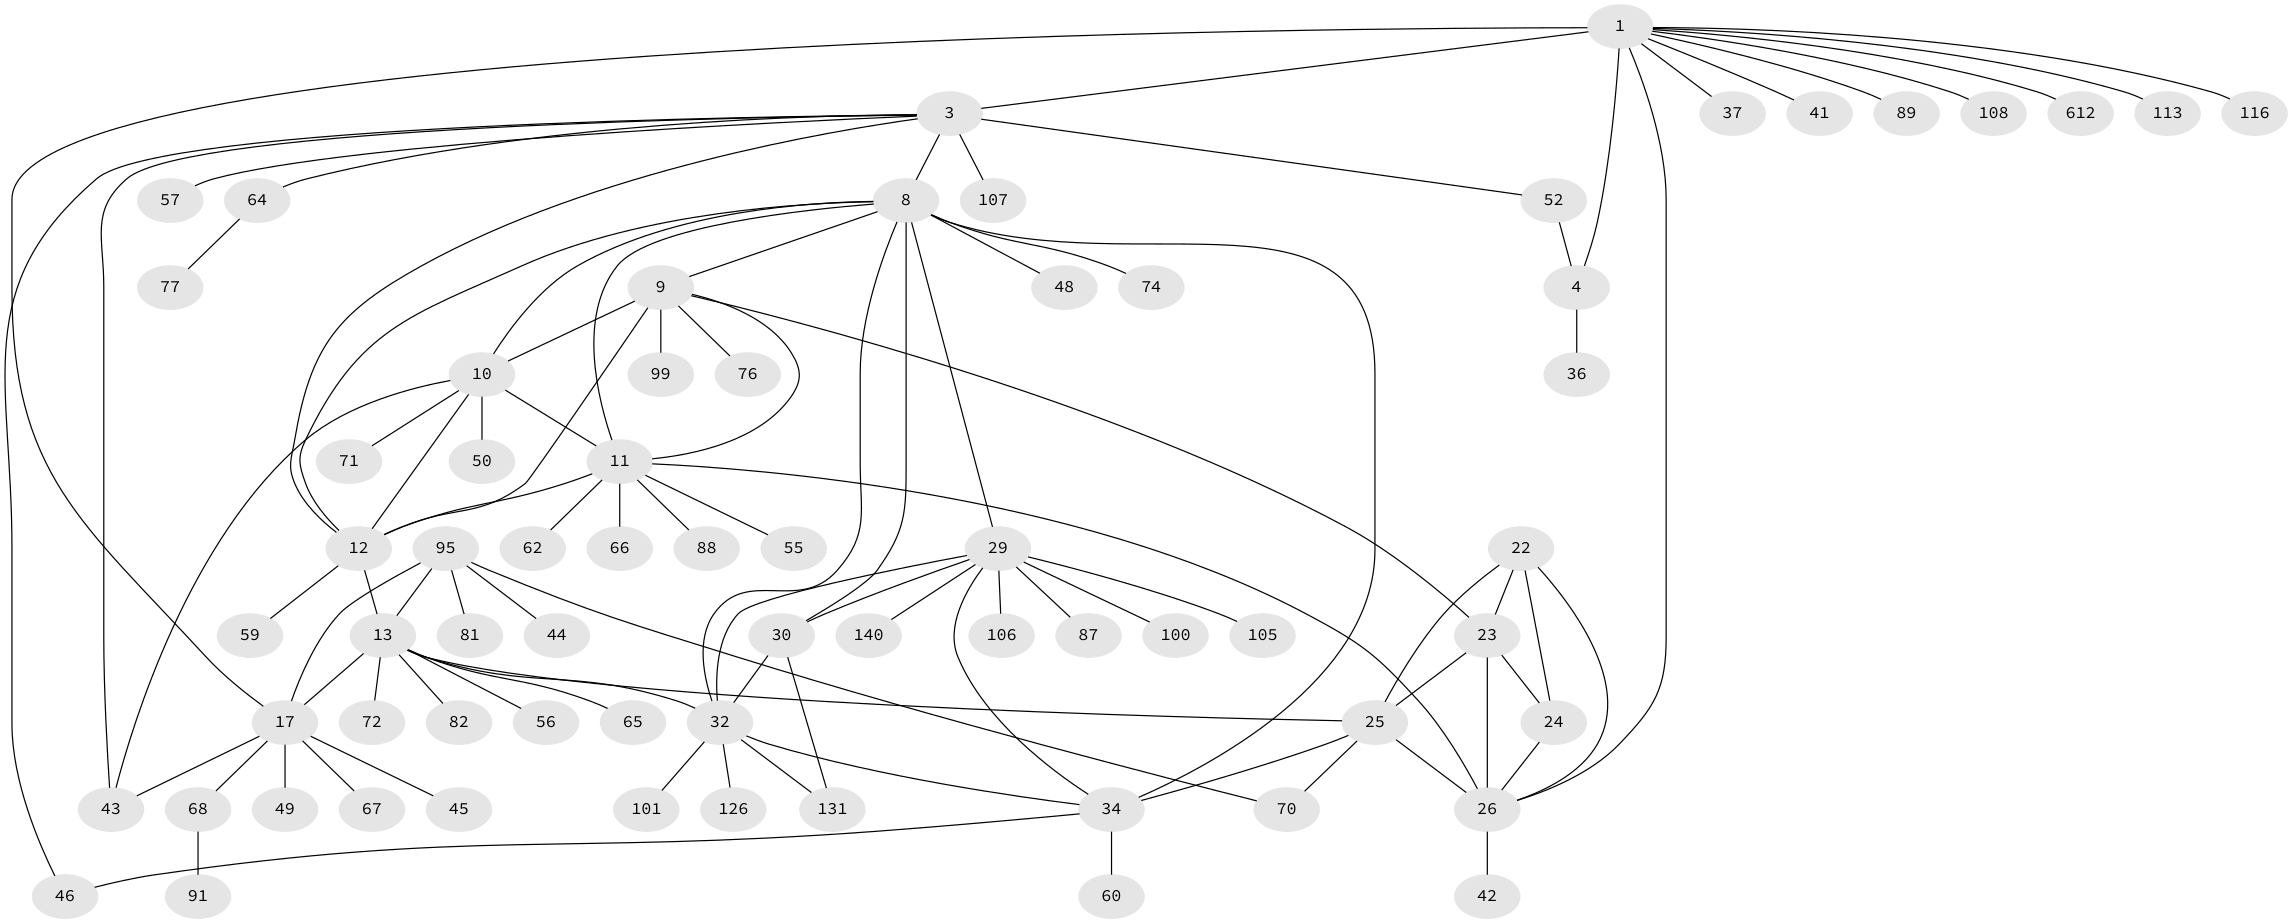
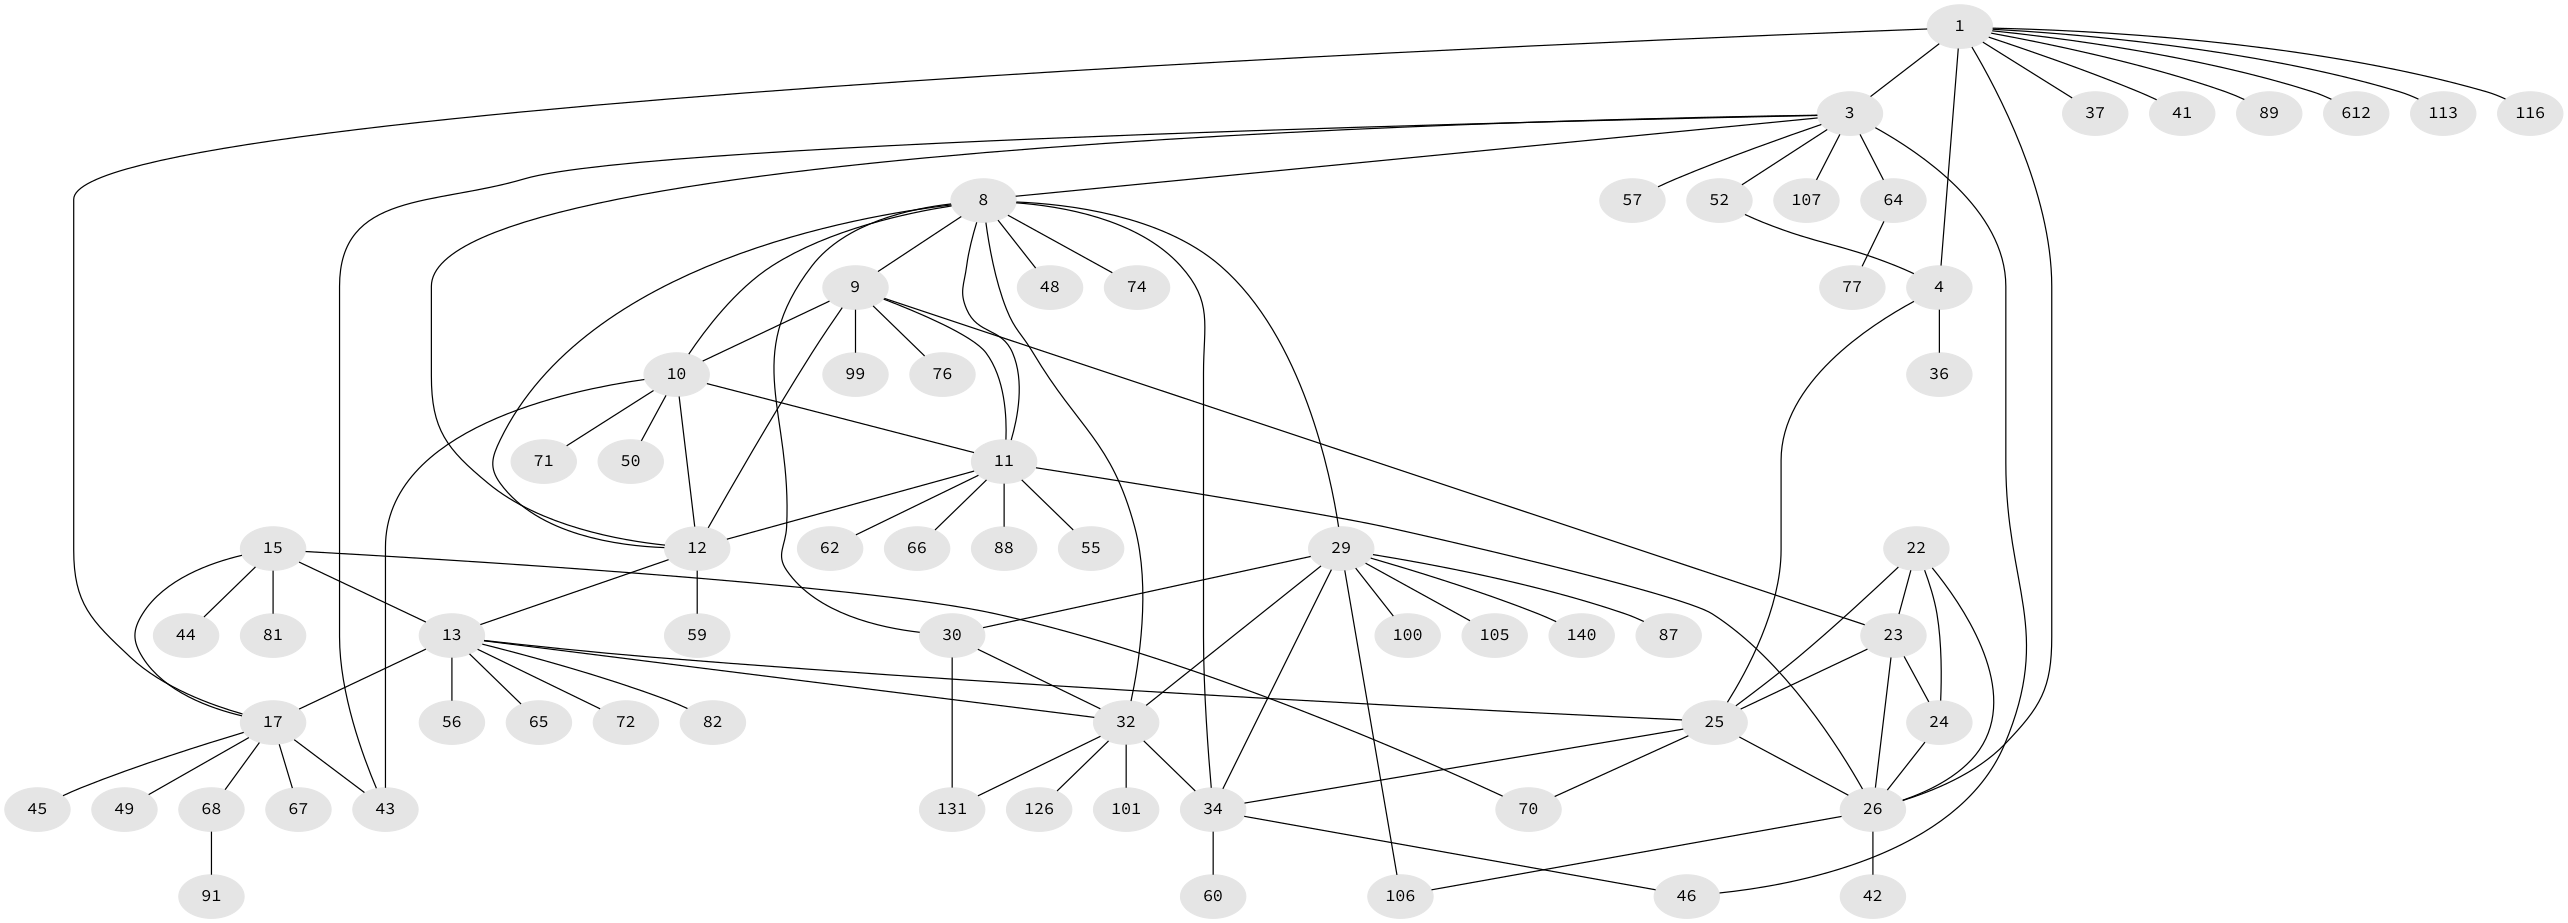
  graph {
    fontname="Source Code Pro"
    node [color=gray90 fontname="Source Code Pro" style=filled]
    edge [fontname="Source Code Pro"]
    1 [super="+2"]
    3 [super="+7"]
    4 [super="+6+90+5+53+80"]
    17 [super="+21+134+86"]
    26 [super="+28+69"]
    37 [super="+61"]
    41
    89
-   108
    n10 [label=612]
    113
    116
    8 [super="+31+54"]
    12 [super="+13+97"]
    46
    52 [super="+103+84"]
    57 [super="+119"]
    64
    n19 [label=43 super="+111"]
    107
    25
    36
    45
    49
    67
    68
    42
    106 [super="+118"]
    9 [super="+14"]
    10
    11 [super="+40+114+125+95"]
    29
    30 [super="+43"]
    32
    34 [super="+35"]
    48
    74 [super="+110"]
    n38 [label=13 super="+85+18+19+20"]
    59
    77
    70 [super="+132+138"]
    23 [super="+27"]
    76
    99
    50 [super="+92"]
    71
    55
    62
    66
    88
    87
    100
    105
    140
    131
    101
    126
    60
    24 [super="+128+121"]
    56
    65
    72
    82
-   15 [super="+58" label=95]
+   15 [super="+58"]
    44
    81
    91 [super="+123"]
    22
    1 -- 3 [weight=4]
    1 -- 4 [weight=6]
    1 -- 17
    1 -- 26 [weight=2]
    1 -- 37
    1 -- 41
    1 -- 89
-   1 -- 108
    1 -- n10
    1 -- 113
    1 -- 116
    3 -- 8
    3 -- 12
    3 -- 46
    3 -- 52
    3 -- 57
    3 -- 64
    3 -- n19
    3 -- 107
+   4 -- 25
    4 -- 36
    17 -- n19
    17 -- 45
    17 -- 49
    17 -- 67
    17 -- 68
    26 -- 42
+   26 -- 106
    8 -- 12 [weight=2]
    8 -- 9 [weight=2]
    8 -- 10
    8 -- 11
    8 -- 29 [weight=2]
    8 -- 30 [weight=2]
    8 -- 32 [weight=2]
    8 -- 34 [weight=4]
    8 -- 48
    8 -- 74
    12 -- n38
    12 -- 59
    52 -- 4 [weight=6]
    64 -- 77
    25 -- 26 [weight=2]
    25 -- 34
    25 -- 70
    68 -- 91
    9 -- 12 [weight=4]
    9 -- 10 [weight=2]
    9 -- 11 [weight=2]
    9 -- 23
    9 -- 76
    9 -- 99
    10 -- 12 [weight=2]
    10 -- n19
    10 -- 11
    10 -- 50
    10 -- 71
    11 -- 26
    11 -- 12 [weight=2]
    11 -- 55
    11 -- 62
    11 -- 66
    11 -- 88
    29 -- 106
    29 -- 30
    29 -- 32
    29 -- 34 [weight=2]
    29 -- 87
    29 -- 100
    29 -- 105
    29 -- 140
    30 -- 32
    30 -- 131 [weight=2]
    32 -- 34 [weight=2]
    32 -- 131
    32 -- 101
    32 -- 126
    34 -- 46
    34 -- 60
    n38 -- 17 [weight=8]
    n38 -- 25
    n38 -- 32 [weight=2]
    n38 -- 56
    n38 -- 65
    n38 -- 72
    n38 -- 82
    23 -- 26 [weight=4]
    23 -- 25 [weight=2]
    23 -- 24 [weight=2]
    24 -- 26 [weight=2]
    15 -- 17 [weight=2]
    15 -- n38 [weight=4]
    15 -- 70
    15 -- 44
    15 -- 81
    22 -- 26 [weight=2]
    22 -- 25
    22 -- 23 [weight=2]
    22 -- 24
  }
